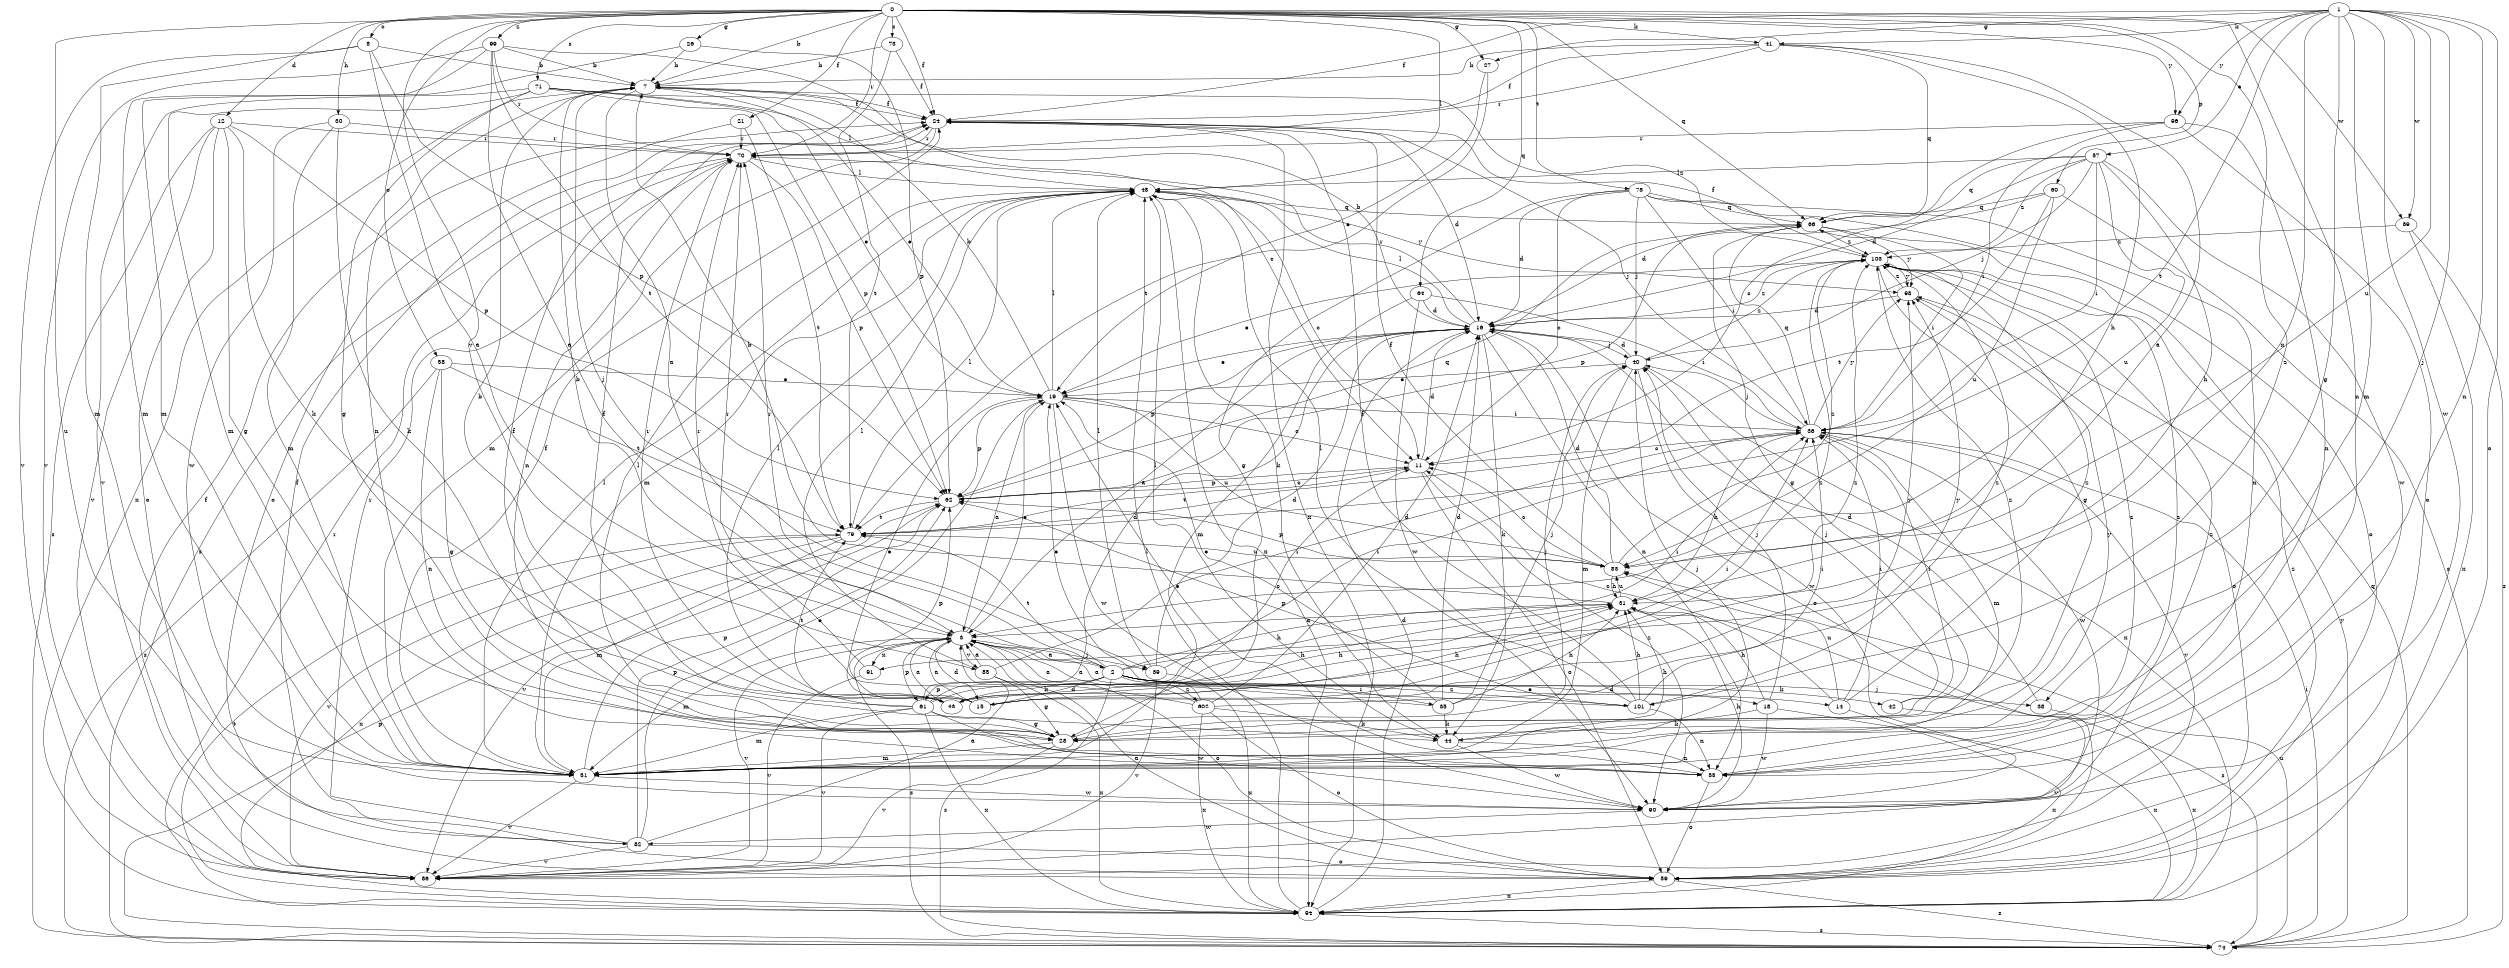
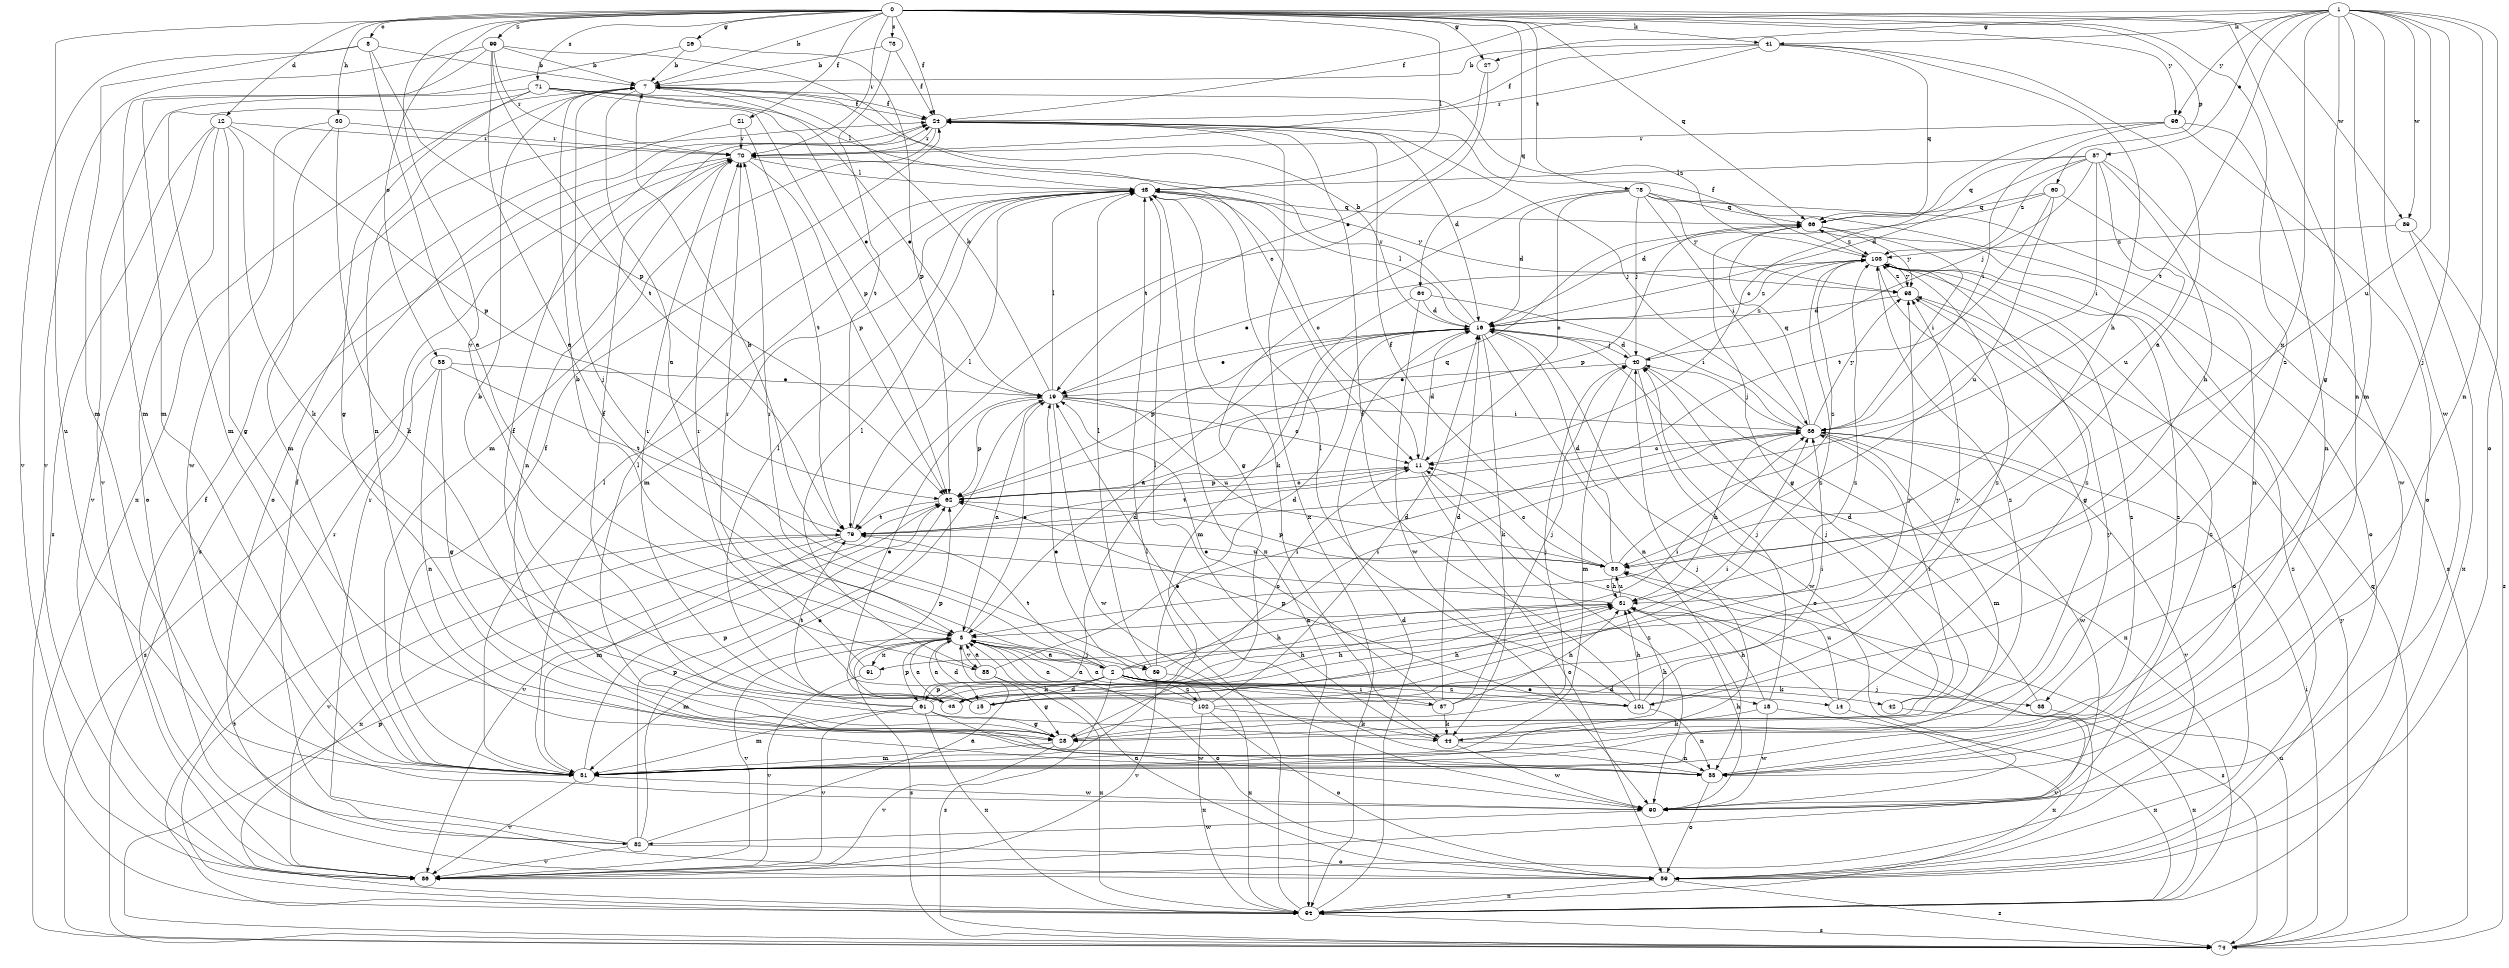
  strict digraph {
    fontname="DejaVu Serif"
    node [fontname="DejaVu Serif"]
    edge [fontname="DejaVu Serif"]
    0
    7
    8
    12
    21
    24
    26
    27
    30
    41
    48
    55
    58
    60
    64
    66
    70
    71
    73
    78
    82
    85
    89
    96
    99
    101
    3
    19
    39
    94
    103
    51
    86
    62
    28
    59
    43
    74
    79
    16
    90
    44
    31
    11
    98
    83
    36
    40
    1
    n50 [label=57]
    38
    91
    2
    14
    15
    18
-   35
+   35 [label=37]
    42
    61
-   102 [label=602]
+   102
    0 -> 7 [label=b]
    0 -> 8 [label=c]
    0 -> 12 [label=d]
    0 -> 21 [label=f]
    0 -> 24 [label=f]
    0 -> 26 [label=g]
    0 -> 27 [label=g]
    0 -> 30 [label=h]
    0 -> 41 [label=k]
    0 -> 48 [label=l]
    0 -> 55 [label=n]
    0 -> 58 [label=o]
    0 -> 60 [label=p]
    0 -> 64 [label=q]
    0 -> 66 [label=q]
    0 -> 70 [label=r]
    0 -> 71 [label=s]
    0 -> 73 [label=s]
    0 -> 78 [label=t]
    0 -> 82 [label=u]
    0 -> 85 [label=v]
    0 -> 89 [label=w]
    0 -> 96 [label=y]
    0 -> 99 [label=z]
    0 -> 101 [label=z]
    7 -> 24 [label=f]
    7 -> 55 [label=n]
    7 -> 3 [label=a]
    7 -> 19 [label=e]
    7 -> 39 [label=j]
    7 -> 94 [label=x]
    7 -> 103 [label=z]
    8 -> 7 [label=b]
    8 -> 3 [label=a]
    8 -> 51 [label=m]
    8 -> 86 [label=v]
    8 -> 62 [label=p]
    12 -> 70 [label=r]
    12 -> 86 [label=v]
    12 -> 62 [label=p]
    12 -> 28 [label=g]
    12 -> 59 [label=o]
    12 -> 43 [label=k]
    12 -> 74 [label=s]
    21 -> 70 [label=r]
    21 -> 59 [label=o]
    21 -> 79 [label=t]
    24 -> 70 [label=r]
    24 -> 94 [label=x]
    24 -> 51 [label=m]
    24 -> 16 [label=d]
    26 -> 7 [label=b]
    26 -> 51 [label=m]
    26 -> 62 [label=p]
    27 -> 19 [label=e]
    27 -> 79 [label=t]
    30 -> 70 [label=r]
    30 -> 51 [label=m]
    30 -> 90 [label=w]
    30 -> 44 [label=k]
    41 -> 7 [label=b]
    41 -> 24 [label=f]
    41 -> 66 [label=q]
    41 -> 70 [label=r]
    41 -> 3 [label=a]
    41 -> 31 [label=h]
    48 -> 66 [label=q]
    48 -> 94 [label=x]
    48 -> 51 [label=m]
    48 -> 44 [label=k]
    48 -> 11 [label=c]
    48 -> 98 [label=y]
    55 -> 19 [label=e]
    55 -> 103 [label=z]
    55 -> 59 [label=o]
    58 -> 55 [label=n]
    58 -> 19 [label=e]
    58 -> 28 [label=g]
    58 -> 74 [label=s]
    58 -> 79 [label=t]
    60 -> 66 [label=q]
    60 -> 74 [label=s]
    60 -> 79 [label=t]
    60 -> 16 [label=d]
    60 -> 83 [label=u]
    64 -> 51 [label=m]
    64 -> 16 [label=d]
    64 -> 90 [label=w]
    64 -> 36 [label=i]
    66 -> 103 [label=z]
    66 -> 62 [label=p]
    66 -> 28 [label=g]
    66 -> 98 [label=y]
    66 -> 36 [label=i]
    70 -> 48 [label=l]
    70 -> 55 [label=n]
    70 -> 62 [label=p]
    70 -> 74 [label=s]
    71 -> 24 [label=f]
    71 -> 48 [label=l]
    71 -> 19 [label=e]
    71 -> 51 [label=m]
    71 -> 86 [label=v]
    71 -> 62 [label=p]
    71 -> 28 [label=g]
    73 -> 7 [label=b]
    73 -> 24 [label=f]
    73 -> 79 [label=t]
    78 -> 55 [label=n]
    78 -> 66 [label=q]
    78 -> 28 [label=g]
    78 -> 59 [label=o]
    78 -> 16 [label=d]
    78 -> 11 [label=c]
+   78 -> 98 [label=y]
    78 -> 36 [label=i]
    78 -> 40 [label=j]
    82 -> 24 [label=f]
    82 -> 70 [label=r]
    82 -> 3 [label=a]
    82 -> 19 [label=e]
    82 -> 86 [label=v]
    82 -> 62 [label=p]
    82 -> 59 [label=o]
    85 -> 48 [label=l]
    85 -> 3 [label=a]
    85 -> 94 [label=x]
    85 -> 28 [label=g]
    85 -> 36 [label=i]
    89 -> 94 [label=x]
    89 -> 103 [label=z]
    89 -> 74 [label=s]
    96 -> 55 [label=n]
    96 -> 70 [label=r]
    96 -> 59 [label=o]
    96 -> 11 [label=c]
    96 -> 36 [label=i]
    99 -> 7 [label=b]
    99 -> 70 [label=r]
    99 -> 3 [label=a]
    99 -> 51 [label=m]
    99 -> 86 [label=v]
    99 -> 79 [label=t]
    99 -> 11 [label=c]
    101 -> 24 [label=f]
    101 -> 48 [label=l]
    101 -> 55 [label=n]
    101 -> 3 [label=a]
    101 -> 103 [label=z]
    101 -> 62 [label=p]
    101 -> 31 [label=h]
    101 -> 36 [label=i]
    3 -> 85 [label=v]
    3 -> 19 [label=e]
    3 -> 39 [label=j]
    3 -> 51 [label=m]
    3 -> 86 [label=v]
    3 -> 59 [label=o]
    3 -> 74 [label=s]
    3 -> 91 [label=x]
    3 -> 2 [label=a]
    3 -> 15 [label=d]
    3 -> 61 [label=p]
    19 -> 7 [label=b]
    19 -> 48 [label=l]
    19 -> 3 [label=a]
    19 -> 62 [label=p]
    19 -> 90 [label=w]
    19 -> 11 [label=c]
    19 -> 83 [label=u]
    19 -> 36 [label=i]
    39 -> 48 [label=l]
    39 -> 94 [label=x]
    39 -> 86 [label=v]
    39 -> 16 [label=d]
    39 -> 36 [label=i]
    94 -> 48 [label=l]
    94 -> 70 [label=r]
    94 -> 74 [label=s]
    94 -> 79 [label=t]
    94 -> 16 [label=d]
    103 -> 24 [label=f]
    103 -> 19 [label=e]
    103 -> 28 [label=g]
    103 -> 98 [label=y]
    51 -> 24 [label=f]
    51 -> 48 [label=l]
    51 -> 103 [label=z]
    51 -> 86 [label=v]
    51 -> 62 [label=p]
    51 -> 90 [label=w]
    51 -> 98 [label=y]
    51 -> 40 [label=j]
    86 -> 24 [label=f]
    62 -> 66 [label=q]
    62 -> 86 [label=v]
    62 -> 79 [label=t]
    62 -> 11 [label=c]
    28 -> 24 [label=f]
    28 -> 48 [label=l]
    28 -> 103 [label=z]
    28 -> 51 [label=m]
    28 -> 86 [label=v]
    28 -> 40 [label=j]
    59 -> 3 [label=a]
    59 -> 94 [label=x]
    59 -> 103 [label=z]
    59 -> 74 [label=s]
    43 -> 7 [label=b]
    43 -> 70 [label=r]
    43 -> 3 [label=a]
    43 -> 103 [label=z]
    43 -> 31 [label=h]
    43 -> 36 [label=i]
    74 -> 66 [label=q]
    74 -> 62 [label=p]
    74 -> 98 [label=y]
    74 -> 83 [label=u]
    74 -> 36 [label=i]
    79 -> 48 [label=l]
    79 -> 94 [label=x]
    79 -> 51 [label=m]
    79 -> 86 [label=v]
    79 -> 83 [label=u]
    16 -> 7 [label=b]
    16 -> 48 [label=l]
    16 -> 55 [label=n]
    16 -> 70 [label=r]
    16 -> 3 [label=a]
    16 -> 19 [label=e]
    16 -> 103 [label=z]
    16 -> 62 [label=p]
    16 -> 59 [label=o]
    16 -> 44 [label=k]
    16 -> 40 [label=j]
    90 -> 82 [label=w]
    90 -> 103 [label=z]
    90 -> 31 [label=h]
    44 -> 48 [label=l]
    44 -> 55 [label=n]
    44 -> 90 [label=w]
    44 -> 31 [label=h]
    31 -> 7 [label=b]
    31 -> 3 [label=a]
    31 -> 74 [label=s]
    31 -> 83 [label=u]
    11 -> 62 [label=p]
    11 -> 59 [label=o]
    11 -> 79 [label=t]
    11 -> 16 [label=d]
    11 -> 90 [label=z]
    98 -> 103 [label=z]
    98 -> 59 [label=o]
    98 -> 16 [label=d]
    83 -> 24 [label=f]
    83 -> 103 [label=z]
    83 -> 62 [label=p]
    83 -> 16 [label=d]
    83 -> 31 [label=h]
    83 -> 11 [label=c]
    36 -> 24 [label=j]
    36 -> 66 [label=q]
    36 -> 51 [label=m]
    36 -> 86 [label=v]
    36 -> 90 [label=w]
    36 -> 31 [label=h]
    36 -> 11 [label=c]
    36 -> 98 [label=y]
    36 -> 40 [label=j]
    40 -> 19 [label=e]
    40 -> 94 [label=x]
    40 -> 103 [label=z]
    40 -> 51 [label=m]
    40 -> 16 [label=d]
    40 -> 90 [label=w]
    1 -> 24 [label=f]
    1 -> 27 [label=g]
    1 -> 41 [label=k]
    1 -> 55 [label=n]
    1 -> 89 [label=w]
    1 -> 96 [label=y]
    1 -> 51 [label=m]
    1 -> 28 [label=g]
    1 -> 59 [label=o]
    1 -> 79 [label=t]
    1 -> 90 [label=w]
    1 -> 83 [label=u]
    1 -> n50 [label=e]
    1 -> 38 [label=j]
    1 -> 91 [label=x]
    n50 -> 48 [label=l]
    n50 -> 66 [label=q]
    n50 -> 103 [label=z]
    n50 -> 16 [label=d]
    n50 -> 90 [label=w]
    n50 -> 31 [label=h]
    n50 -> 83 [label=u]
    n50 -> 36 [label=i]
    n50 -> 40 [label=j]
    38 -> 94 [label=x]
    38 -> 16 [label=d]
    91 -> 70 [label=r]
    91 -> 86 [label=v]
    2 -> 7 [label=b]
    2 -> 70 [label=r]
    2 -> 101 [label=z]
    2 -> 43 [label=k]
    2 -> 74 [label=s]
    2 -> 79 [label=t]
    2 -> 31 [label=h]
    2 -> 36 [label=i]
    2 -> 38 [label=j]
    2 -> 14 [label=d]
    2 -> 15 [label=d]
    2 -> 18 [label=e]
    2 -> 35 [label=i]
    2 -> 42 [label=k]
    2 -> 61 [label=p]
    2 -> 102 [label=z]
    14 -> 94 [label=x]
    14 -> 103 [label=z]
    14 -> 11 [label=c]
    14 -> 83 [label=u]
-   14 -> 36 [label=i]
    15 -> 3 [label=a]
    15 -> 19 [label=e]
    15 -> 103 [label=z]
    15 -> 62 [label=p]
    15 -> 79 [label=t]
    15 -> 31 [label=h]
    15 -> 98 [label=y]
    18 -> 94 [label=x]
    18 -> 90 [label=w]
    18 -> 44 [label=k]
    18 -> 31 [label=h]
    18 -> 40 [label=j]
    35 -> 3 [label=a]
    35 -> 19 [label=e]
    35 -> 16 [label=d]
    35 -> 44 [label=k]
    35 -> 31 [label=h]
    35 -> 40 [label=j]
    42 -> 86 [label=v]
    42 -> 36 [label=i]
    42 -> 40 [label=j]
    61 -> 24 [label=f]
    61 -> 48 [label=l]
    61 -> 94 [label=x]
    61 -> 51 [label=m]
    61 -> 86 [label=v]
    61 -> 28 [label=g]
    61 -> 16 [label=d]
    61 -> 90 [label=w]
    61 -> 31 [label=h]
    61 -> 11 [label=c]
    102 -> 70 [label=r]
    102 -> 3 [label=a]
    102 -> 19 [label=e]
    102 -> 94 [label=x]
    102 -> 59 [label=o]
    102 -> 16 [label=d]
    102 -> 44 [label=k]
    102 -> 98 [label=y]
  }
